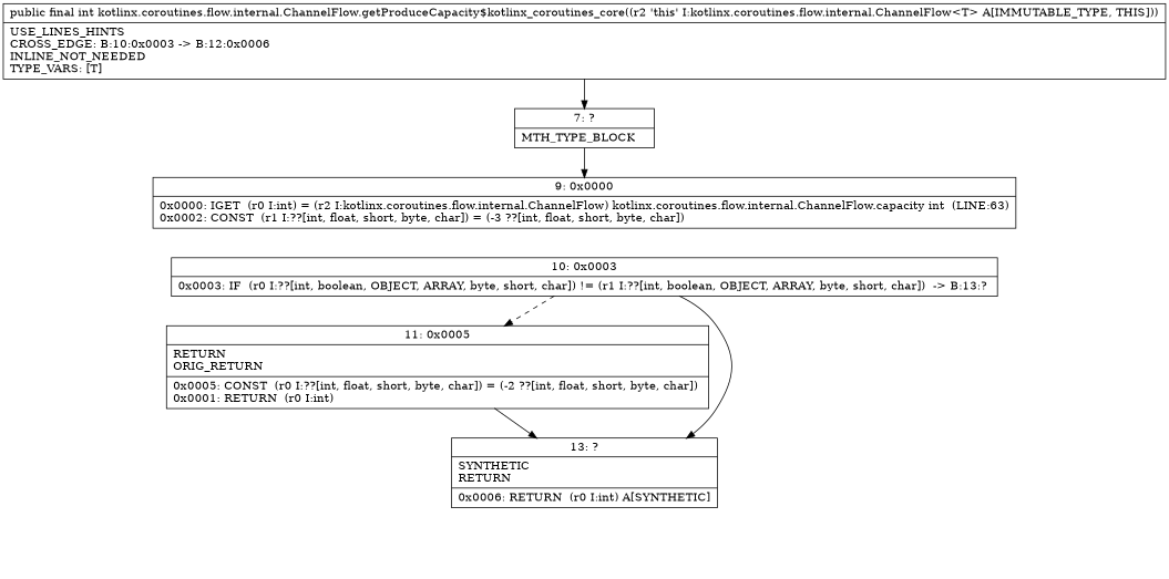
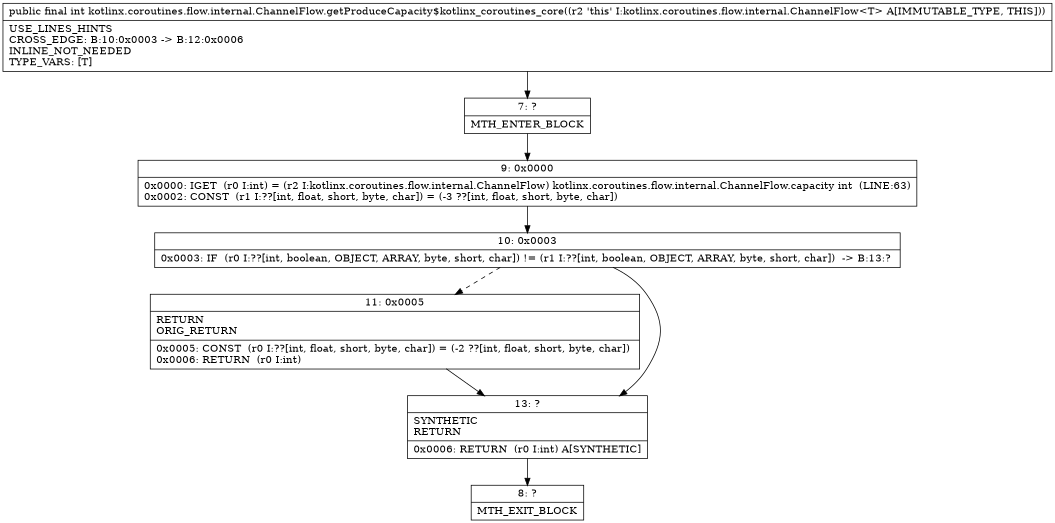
  digraph {
    node [shape=record]
-   n1 [label="{7\:\ ?|MTH_TYPE_BLOCK\l}"]
+   n1 [label="{7\:\ ?|MTH_ENTER_BLOCK\l}"]
    n2 [label="{9\:\ 0x0000|0x0000: IGET  (r0 I:int) = (r2 I:kotlinx.coroutines.flow.internal.ChannelFlow) kotlinx.coroutines.flow.internal.ChannelFlow.capacity int  (LINE:63)\l0x0002: CONST  (r1 I:??[int, float, short, byte, char]) = (\-3 ??[int, float, short, byte, char]) \l}"]
    n3 [label="{10\:\ 0x0003|0x0003: IF  (r0 I:??[int, boolean, OBJECT, ARRAY, byte, short, char]) != (r1 I:??[int, boolean, OBJECT, ARRAY, byte, short, char])  \-\> B:13:? \l}"]
-   n4 [label="{11\:\ 0x0005|RETURN\lORIG_RETURN\l|0x0005: CONST  (r0 I:??[int, float, short, byte, char]) = (\-2 ??[int, float, short, byte, char]) \l0x0001: RETURN  (r0 I:int) \l}"]
+   n4 [label="{11\:\ 0x0005|RETURN\lORIG_RETURN\l|0x0005: CONST  (r0 I:??[int, float, short, byte, char]) = (\-2 ??[int, float, short, byte, char]) \l0x0006: RETURN  (r0 I:int) \l}"]
    n5 [label="{13\:\ ?|SYNTHETIC\lRETURN\l|0x0006: RETURN  (r0 I:int) A[SYNTHETIC]\l}"]
+   n6 [label="{8\:\ ?|MTH_EXIT_BLOCK\l}"]
    n7 [label="{public final int kotlinx.coroutines.flow.internal.ChannelFlow.getProduceCapacity$kotlinx_coroutines_core((r2 'this' I:kotlinx.coroutines.flow.internal.ChannelFlow\<T\> A[IMMUTABLE_TYPE, THIS]))  | USE_LINES_HINTS\lCROSS_EDGE: B:10:0x0003 \-\> B:12:0x0006\lINLINE_NOT_NEEDED\lTYPE_VARS: [T]\l}"]
    n1 -> n2
+   n2 -> n3
    n3 -> n4 [style=dashed]
    n3 -> n5
    n4 -> n5
+   n5 -> n6
    n7 -> n1
  }
